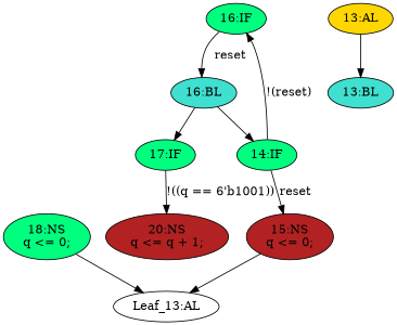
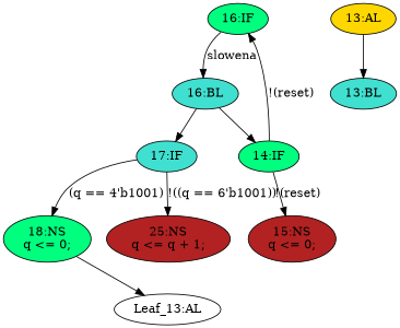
  strict digraph {
    node [fillcolor=springgreen statements="[]" style=filled typ=IfStatement]
    edge [cond="[]" lineno=None]
    n1 [ast="<pyverilog.vparser.ast.IfStatement object at 0x7f0ea6199490>" label="16:IF"]
    n2 [ast="<pyverilog.vparser.ast.Block object at 0x7f0ea6199610>" fillcolor=turquoise label="16:BL" typ=Block]
-   n3 [ast="<pyverilog.vparser.ast.IfStatement object at 0x7f0ea6199650>" label="17:IF"]
+   n3 [ast="<pyverilog.vparser.ast.IfStatement object at 0x7f0ea6199650>" fillcolor=turquoise label="17:IF"]
    n4 [ast="<pyverilog.vparser.ast.IfStatement object at 0x7f0ea6199c10>" label="14:IF"]
    n5 [ast="<pyverilog.vparser.ast.NonblockingSubstitution object at 0x7f0ea6199890>" label="18:NS\nq <= 0;" statements="[<pyverilog.vparser.ast.NonblockingSubstitution object at 0x7f0ea6199890>]" typ=NonblockingSubstitution]
-   n6 [ast="<pyverilog.vparser.ast.NonblockingSubstitution object at 0x7f0ea6199690>" fillcolor=firebrick label="20:NS\nq <= q + 1;" statements="[<pyverilog.vparser.ast.NonblockingSubstitution object at 0x7f0ea6199690>]" typ=NonblockingSubstitution]
+   n6 [ast="<pyverilog.vparser.ast.NonblockingSubstitution object at 0x7f0ea6199690>" fillcolor=firebrick label="25:NS\nq <= q + 1;" statements="[<pyverilog.vparser.ast.NonblockingSubstitution object at 0x7f0ea6199690>]" typ=NonblockingSubstitution]
    n7 [def_var="['q']" label="Leaf_13:AL" fillcolor="" statements="" style="" typ=""]
    n8 [ast="<pyverilog.vparser.ast.Always object at 0x7f0ea6199ad0>" clk_sens=True fillcolor=gold label="13:AL" sens="['clk']" typ=Always use_var="['reset', 'q', 'slowena']"]
    n9 [ast="<pyverilog.vparser.ast.Block object at 0x7f0ea6199bd0>" fillcolor=turquoise label="13:BL" typ=Block]
    n10 [ast="<pyverilog.vparser.ast.NonblockingSubstitution object at 0x7f0ea6199c50>" fillcolor=firebrick label="15:NS\nq <= 0;" statements="[<pyverilog.vparser.ast.NonblockingSubstitution object at 0x7f0ea6199c50>]" typ=NonblockingSubstitution]
-   n1 -> n2 [cond="['slowena']" label=reset lineno=16]
+   n1 -> n2 [cond="['slowena']" label=slowena lineno=16]
    n2 -> n3
    n2 -> n4
+   n3 -> n5 [cond="['q']" label="(q == 4'b1001)" lineno=17]
    n3 -> n6 [cond="['q']" label="!((q == 6'b1001))" lineno=17]
    n4 -> n1 [cond="['reset']" label="!(reset)" lineno=14]
-   n4 -> n10 [cond="['reset']" label=reset lineno=14]
+   n4 -> n10 [cond="['reset']" label="!(reset)" lineno=14]
    n5 -> n7
    n8 -> n9
-   n10 -> n7
  }
